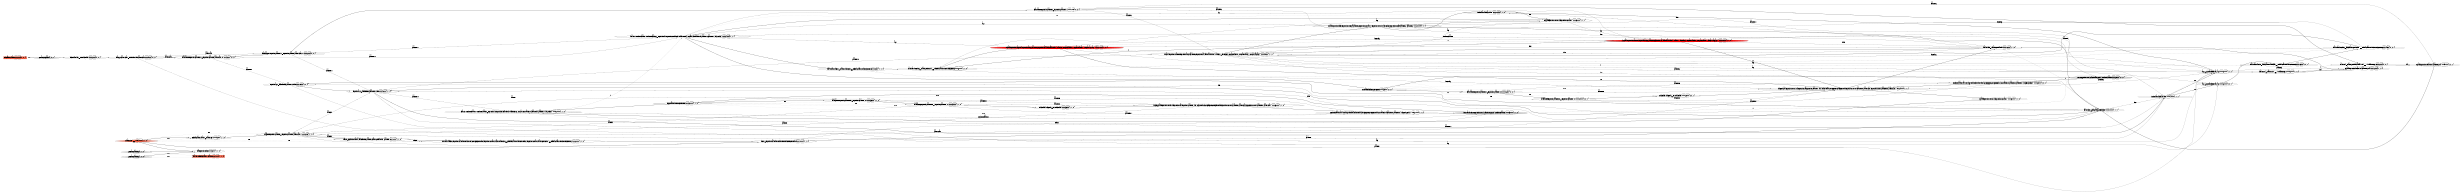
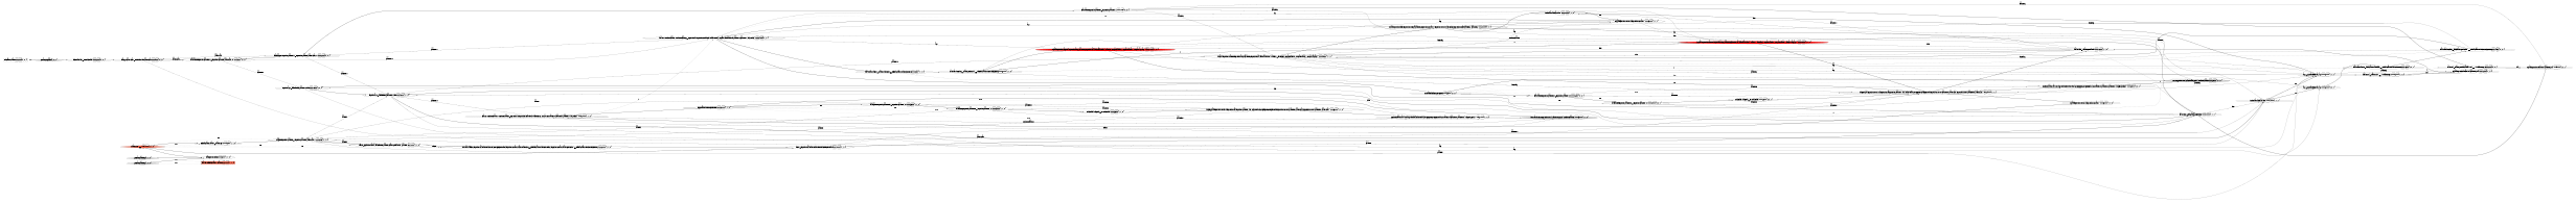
  digraph {
    fontname="DejaVu Serif"
    rankdir=LR
    node [fillcolor=white fontname="DejaVu Serif" shape=ellipse style=filled]
    edge [fontname="DejaVu Serif" style=bold]
    n1 [label="Expression arg0 = fieldReference(parameterV0,index)@@@12@@@['0', '0', '1']"]
    n2 [label="Expression arg1 = fieldReference(parameterV1,index)@@@13@@@['1', '1', '1']"]
    n3 [label="arg0 = Types.castIfNecessary(,arg0)@@@15@@@['1', '1', '1']"]
    n4 [label="final List<MemberDeclaration> memberDeclarations = Expressions.list(Expressions.methodDecl(Modifier.PUBLIC,,\"compare\",ImmutableList.of(parameterV0,parameterV1),body.toBlock()))@@@31@@@['1', '1', '0']"]
    n5 [label="arg1 = Types.castIfNecessary(,arg1)@@@16@@@['0', '0', '1']"]
    n6 [label="Primitive.flavor(fieldClass(index))@@@14@@@['1', '1', '1']" shape=diamond]
    n7 [label="body.add(Expressions.statement(Expressions.assign(parameterC,Expressions.call(,fieldNullable(index)? (nullsFirst != descending? \"compareNullsFirst\": \"compareNullsLast\"): \"compare\",arg0,arg1))))@@@20@@@['1', '1', '1']"]
    n8 [label="bridgeBody.add(Expressions.return_(null,Expressions.call(Expressions.parameter(,\"this\"),BuiltInMethod.COMPARATOR_COMPARE.method,Expressions.convert_(parameterO0,javaRowClass),Expressions.convert_(parameterO1,javaRowClass))))@@@29@@@['1', '1', '1']"]
    n9 [label="body.add(Expressions.declare(mod,parameterC,null))@@@16@@@['1', '1', '0']"]
    n10 [label="Primitive.flavor(fieldClass(index))@@@21@@@['1', '1', '0']" shape=diamond]
    n11 [label="final int mod = collations.size() == 1? Modifier.FINAL: 0@@@15@@@['1', '1', '0']"]
    n12 [fillcolor=red label="body.add(Expressions.statement(Expressions.assign(parameterC,Expressions.call(,fieldNullable(index)? (nullsFirst? \"compareNullsFirst\": \"compareNullsLast\"): \"compare\",arg0,arg1))))@@@27@@@['1', '0', '0']"]
    n13 [fillcolor=red label="body.add(Expressions.statement(Expressions.assign(parameterC,Expressions.call(,fieldNullable(index)? (nullsFirst ^ descending? \"compareNullsFirst\": \"compareNullsLast\"): \"compare\",arg0,arg1))))@@@27@@@['0', '1', '0']"]
    n14 [fillcolor=tomato label="collations.size() == 1@@@4@@@['1', '1', '0']" shape=diamond]
    n15 [label="selector = Expressions.lambda(,fieldReference(parameter,collation.getFieldIndex()),parameter)@@@7@@@['1', '1', '0']"]
    n16 [label="selector = Expressions.call(BuiltInMethod.IDENTITY_SELECTOR.method)@@@10@@@['1', '1', '0']"]
    n17 [label="return Pair.of(selector,Expressions.call(BuiltInMethod.NULLS_COMPARATOR.method,Expressions.constant(collation.nullDirection == RelFieldCollation.NullDirection.FIRST),Expressions.constant(collation.getDirection() == RelFieldCollation.Direction.DESCENDING)))@@@8@@@['1', '1', '0']"]
    n18 [label="ParameterExpression parameter = Expressions.parameter(javaRowClass,\"v\")@@@6@@@['1', '1', '0']"]
    n19 [label="RelFieldCollation collation = collations.get(0)@@@5@@@['1', '1', '0']"]
    n20 [label="final Expression selector@@@3@@@['1', '1', '0']"]
    n21 [label="final int index = fieldCollation.getFieldIndex()@@@11@@@['1', '1', '1']"]
    n22 [fillcolor=lightgray label="return Pair.of(selector,Expressions.new_(,Collections.emptyList(),memberDeclarations))@@@39@@@['1', '1', '0']"]
    n23 [label="bridgeBody.add(Expressions.return_(null,Expressions.call(Expressions.parameter(,\"this\"),BuiltInMethod.COMPARATOR_COMPARE.method,Expressions.convert_(parameterO0,javaRowClass),Expressions.convert_(parameterO1,javaRowClass))))@@@36@@@['1', '1', '0']"]
    n24 [label="final ParameterExpression parameterO0 = Expressions.parameter(,\"o0\")@@@33@@@['1', '1', '0']"]
    n25 [label="final ParameterExpression parameterO1 = Expressions.parameter(,\"o1\")@@@34@@@['1', '1', '0']"]
    n26 [label="final ParameterExpression parameterO1 = Expressions.parameter(,\"o1\")@@@27@@@['0', '0', '1']"]
    n27 [label="memberDeclarations.add(overridingMethodDecl(BuiltInMethod.COMPARATOR_COMPARE.method,ImmutableList.of(parameterO0,parameterO1),bridgeBody.toBlock()))@@@30@@@['0', '0', '1']"]
    n28 [label="BlockBuilder bridgeBody = new BlockBuilder()@@@28@@@['0', '0', '1']"]
    n29 [fillcolor=lightgray label="return Expressions.new_(,Collections.emptyList(),memberDeclarations)@@@32@@@['0', '0', '1']"]
    n30 [label="final int index = collation.getFieldIndex()@@@18@@@['1', '1', '0']"]
    n31 [label="body.add(Expressions.return_(null,Expressions.constant(0)))@@@30@@@['1', '1', '0']"]
    n32 [label="body.add(Expressions.ifThen(Expressions.notEqual(parameterC,Expressions.constant(0)),Expressions.return_(null,descending? Expressions.negate(parameterC): parameterC)))@@@21@@@['1', '1', '1']"]
    n33 [label="final List<MemberDeclaration> memberDeclarations = Expressions.list(Expressions.methodDecl(Modifier.PUBLIC,,\"compare\",ImmutableList.of(parameterV0,parameterV1),body.toBlock()))@@@24@@@['1', '1', '1']"]
    n34 [label="body.add(Expressions.return_(null,Expressions.constant(0)))@@@23@@@['1', '1', '1']"]
    n35 [label="final boolean nullsFirst = collation.nullDirection == RelFieldCollation.NullDirection.FIRST@@@25@@@['1', '1', '0']"]
    n36 [label="EnumerableRules.BRIDGE_METHODS@@@25@@@['0', '0', '1']" shape=diamond]
    n37 [label="EnumerableRules.BRIDGE_METHODS@@@32@@@['1', '1', '0']" shape=diamond]
    n38 [label="final boolean nullsFirst = fieldCollation.nullDirection == RelFieldCollation.NullDirection.FIRST@@@18@@@['0', '0', '1']"]
    n39 [label="final int mod = collation.getFieldCollations().size() == 1? Modifier.FINAL: 0@@@8@@@['0', '0', '1']"]
    n40 [label="body.add(Expressions.declare(mod,parameterC,null))@@@9@@@['0', '0', '1']"]
    n41 [fillcolor=lightgray label="generateCollationKey['0', '1', '0']" shape=diamond]
    n42 [fillcolor=tomato label="final List<RelFieldCollation> collations@@@2@@@['1', '1', '0']" shape=box]
    n43 [label="final Type javaRowClass = Primitive.box(this.javaRowClass)@@@4@@@['0', '0', '1']"]
    n44 [label="final ParameterExpression parameterV0 = Expressions.parameter(javaRowClass,\"v0\")@@@5@@@['0', '0', '1']"]
    n45 [label="final ParameterExpression parameterV1 = Expressions.parameter(javaRowClass,\"v1\")@@@6@@@['0', '0', '1']"]
    n46 [label="final ParameterExpression parameterC = Expressions.parameter(,\"c\")@@@7@@@['0', '0', '1']"]
    n47 [label="final boolean descending = collation.getDirection() == RelFieldCollation.Direction.DESCENDING@@@26@@@['1', '1', '0']"]
    n48 [label="final boolean descending = fieldCollation.getDirection() == RelFieldCollation.Direction.DESCENDING@@@19@@@['0', '0', '1']"]
    n49 [fillcolor=lightgray label="generateCollationKey['1', '0', '0']" shape=diamond]
    n50 [label="memberDeclarations.add(overridingMethodDecl(BuiltInMethod.COMPARATOR_COMPARE.method,ImmutableList.of(parameterO0,parameterO1),bridgeBody.toBlock()))@@@37@@@['1', '1', '0']"]
    n51 [label="BlockBuilder bridgeBody = new BlockBuilder()@@@35@@@['1', '1', '0']"]
    n52 [label="final ParameterExpression parameterO0 = Expressions.parameter(,\"o0\")@@@26@@@['0', '0', '1']"]
-   n53 [fillcolor=tomato label="RelCollation collation@@@2@@@['0', '0', '1']" shape=box]
+   n53 [label="RelCollation collation@@@2@@@['0', '0', '1']" shape=box]
    n54 [fillcolor=lightgray label="generateComparator['0', '0', '1']" shape=diamond]
    n55 [label="BlockBuilder body = new BlockBuilder()@@@3@@@['0', '0', '1']"]
    n1 -> n2
    n1 -> n3 [label=arg0 style=solid]
    n2 -> n4 [label=parameterV0 style=solid]
    n2 -> n5 [label=arg1 style=solid]
    n2 -> n6
    n2 -> n7 [label=parameterV0 style=solid]
    n3 -> n7 [label=arg0 style=solid]
    n3 -> n8 [label=parameterC style=solid]
    n3 -> n9 [label=parameterC style=solid]
    n3 -> n10
    n3 -> n11
    n3 -> n12 [label=parameterC style=solid]
    n3 -> n13 [label=parameterC style=solid]
    n4 -> n22 [label=memberDeclarations style=solid]
    n4 -> n33 [label=0 style=dashed]
    n4 -> n37
    n5 -> n7 [label=arg1 style=solid]
    n5 -> n38
    n6 -> n3
    n6 -> n3 [label=true style=dotted]
    n6 -> n4 [label=parameterV1 style=solid]
    n6 -> n5 [label=true]
    n6 -> n32 [label=parameterV1 style=solid]
    n7 -> n32
    n7 -> n34 [label=arg0 style=solid]
    n8 -> n27
    n8 -> n30
    n8 -> n31
    n9 -> n30
    n10 -> n33 [label=true style=dotted]
    n10 -> n34
    n10 -> n34 [label=true style=dotted]
    n11 -> n9 [label=mod style=solid]
    n11 -> n9
    n11 -> n39 [label=0 style=dashed]
    n12 -> n7 [label=0 style=dashed]
    n12 -> n8
    n12 -> n13 [label=0 style=dashed]
    n13 -> n8
    n14 -> n15 [label=true style=dotted]
    n14 -> n16
    n14 -> n17 [label=true style=dotted]
    n14 -> n18 [label=true style=dotted]
    n14 -> n19
    n14 -> n19 [label=true style=dotted]
    n14 -> n20
    n15 -> n17 [label=selector style=solid]
    n15 -> n17
    n16 -> n21
    n16 -> n22 [label=selector style=solid]
    n17 -> n16
    n18 -> n2 [label=parameter style=solid]
    n18 -> n3 [label=parameter style=solid]
    n18 -> n6 [label=parameter style=solid]
    n18 -> n15 [label=parameter style=solid]
    n18 -> n15
    n18 -> n23 [label=parameter style=solid]
    n18 -> n24 [label=parameter style=solid]
    n18 -> n25 [label=parameter style=solid]
    n19 -> n18
    n21 -> n1
    n21 -> n1 [label=index style=solid]
    n21 -> n2 [label=index style=solid]
    n21 -> n2
    n21 -> n6 [label=index style=solid]
    n21 -> n7 [label=index style=solid]
    n22 -> n29 [label=0 style=dashed]
    n23 -> n50
    n24 -> n23 [label=parameterO0 style=solid]
    n24 -> n25
    n24 -> n50 [label=parameterO0 style=solid]
    n25 -> n23 [label=parameterO1 style=solid]
    n25 -> n50 [label=parameterO1 style=solid]
    n25 -> n51
    n26 -> n8 [label=parameterO1 style=solid]
    n26 -> n27 [label=parameterO1 style=solid]
    n26 -> n28
    n27 -> n29
    n28 -> n8
    n30 -> n7
    n30 -> n7 [label=index style=solid]
    n30 -> n10 [label=index style=solid]
    n30 -> n12 [label=index style=solid]
    n30 -> n13 [label=index style=solid]
    n30 -> n21 [label=0 style=dashed]
    n30 -> n32 [label=index style=solid]
    n31 -> n4
    n32 -> n10
    n32 -> n21
    n32 -> n33 [label=arg1 style=solid]
    n32 -> n34
    n33 -> n12 [label=arg1 style=solid]
    n33 -> n13 [label=arg1 style=solid]
    n33 -> n29 [label=memberDeclarations style=solid]
    n33 -> n35
    n33 -> n36
    n34 -> n12 [label=arg0 style=solid]
    n34 -> n13 [label=arg0 style=solid]
    n34 -> n33
    n35 -> n38 [label=0 style=dashed]
    n35 -> n47
    n36 -> n8 [label=true style=dotted]
    n36 -> n26 [label=true style=dotted]
    n36 -> n27 [label=true style=dotted]
    n36 -> n28 [label=true style=dotted]
    n36 -> n29
    n36 -> n52
    n36 -> n52 [label=true style=dotted]
    n37 -> n22
    n37 -> n23 [label=true style=dotted]
    n37 -> n24 [label=true style=dotted]
    n37 -> n24
    n37 -> n25 [label=true style=dotted]
    n37 -> n50 [label=true style=dotted]
    n37 -> n51 [label=true style=dotted]
    n38 -> n48
    n39 -> n40 [label=mod style=solid]
    n39 -> n40
    n40 -> n21
    n41 -> n20
    n41 -> n42 [label=true style=dotted]
    n43 -> n8 [label=javaRowClass style=solid]
    n43 -> n44 [label=javaRowClass style=solid]
    n43 -> n44
    n43 -> n45 [label=javaRowClass style=solid]
    n44 -> n1 [label=parameterV0 style=solid]
    n44 -> n33 [label=parameterV0 style=solid]
    n44 -> n45
    n45 -> n2 [label=parameterV1 style=solid]
    n45 -> n33 [label=parameterV1 style=solid]
    n45 -> n46
    n46 -> n7 [label=parameterC style=solid]
    n46 -> n32 [label=parameterC style=solid]
    n46 -> n39
    n46 -> n40 [label=parameterC style=solid]
    n47 -> n8 [label=descending style=solid]
    n47 -> n12
    n47 -> n13 [label=descending style=solid]
    n47 -> n13
    n47 -> n48 [label=0 style=dashed]
    n48 -> n7
    n48 -> n7 [label=descending style=solid]
    n48 -> n32 [label=descending style=solid]
    n49 -> n20
    n49 -> n42 [label=true style=dotted]
    n50 -> n22
    n51 -> n23
    n52 -> n8 [label=parameterO0 style=solid]
    n52 -> n26
    n52 -> n27 [label=parameterO0 style=solid]
    n53 -> n54 [label=true style=dotted]
    n54 -> n55
    n55 -> n43
  }
